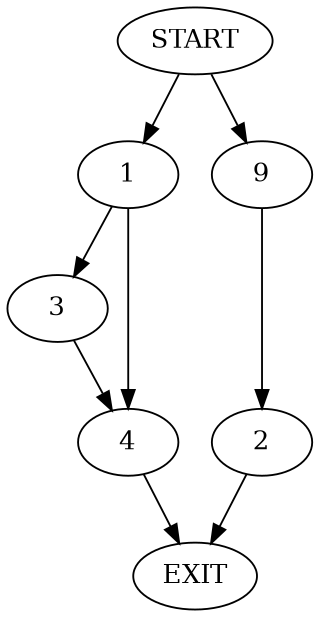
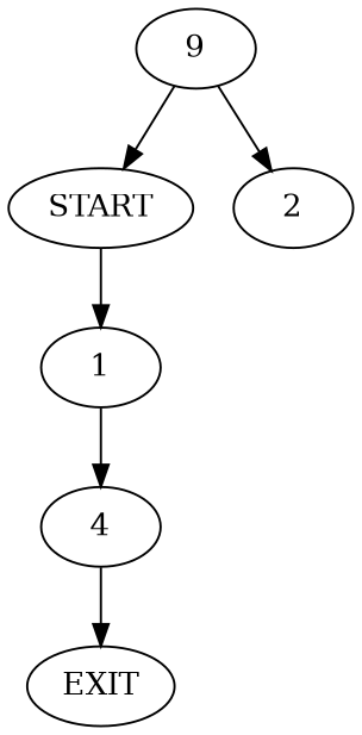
  digraph {
    n1 [label=START]
    1
    n3 [label=9]
-   3
    4
    2
    n7 [label=EXIT]
    n1 -> 1
-   n1 -> n3
-   1 -> 3
+   n3 -> n1
    1 -> 4
    n3 -> 2
-   3 -> 4
    4 -> n7
-   2 -> n7
  }
